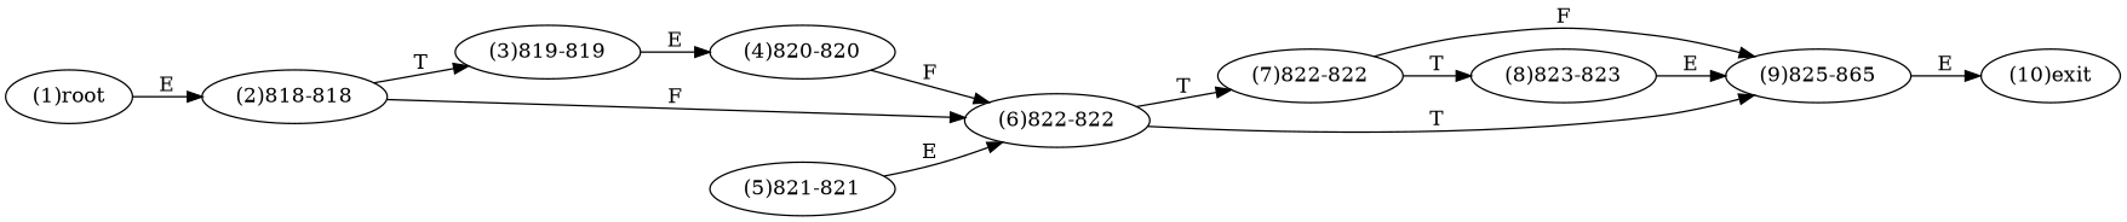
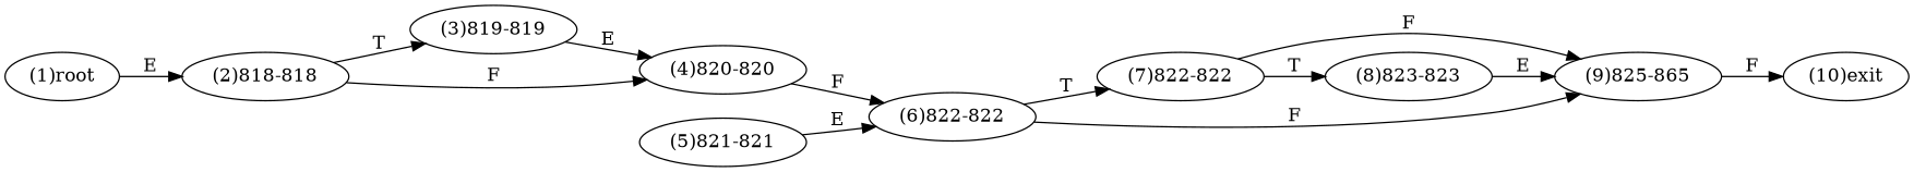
  digraph {
    rankdir=LR
    n1 [label="(1)root"]
    n2 [label="(2)818-818"]
    n3 [label="(3)819-819"]
    n4 [label="(4)820-820"]
    n5 [label="(6)822-822"]
    n6 [label="(5)821-821"]
    n7 [label="(7)822-822"]
    n8 [label="(9)825-865"]
    n9 [label="(8)823-823"]
    n10 [label="(10)exit"]
    n1 -> n2 [label=E]
    n2 -> n3 [label=T]
-   n2 -> n5 [label=F]
+   n2 -> n4 [label=F]
    n3 -> n4 [label=E]
    n4 -> n5 [label=F]
    n5 -> n7 [label=T]
-   n5 -> n8 [label=T]
+   n5 -> n8 [label=F]
    n6 -> n5 [label=E]
    n7 -> n8 [label=F]
    n7 -> n9 [label=T]
-   n8 -> n10 [label=E]
+   n8 -> n10 [label=F]
    n9 -> n8 [label=E]
  }
